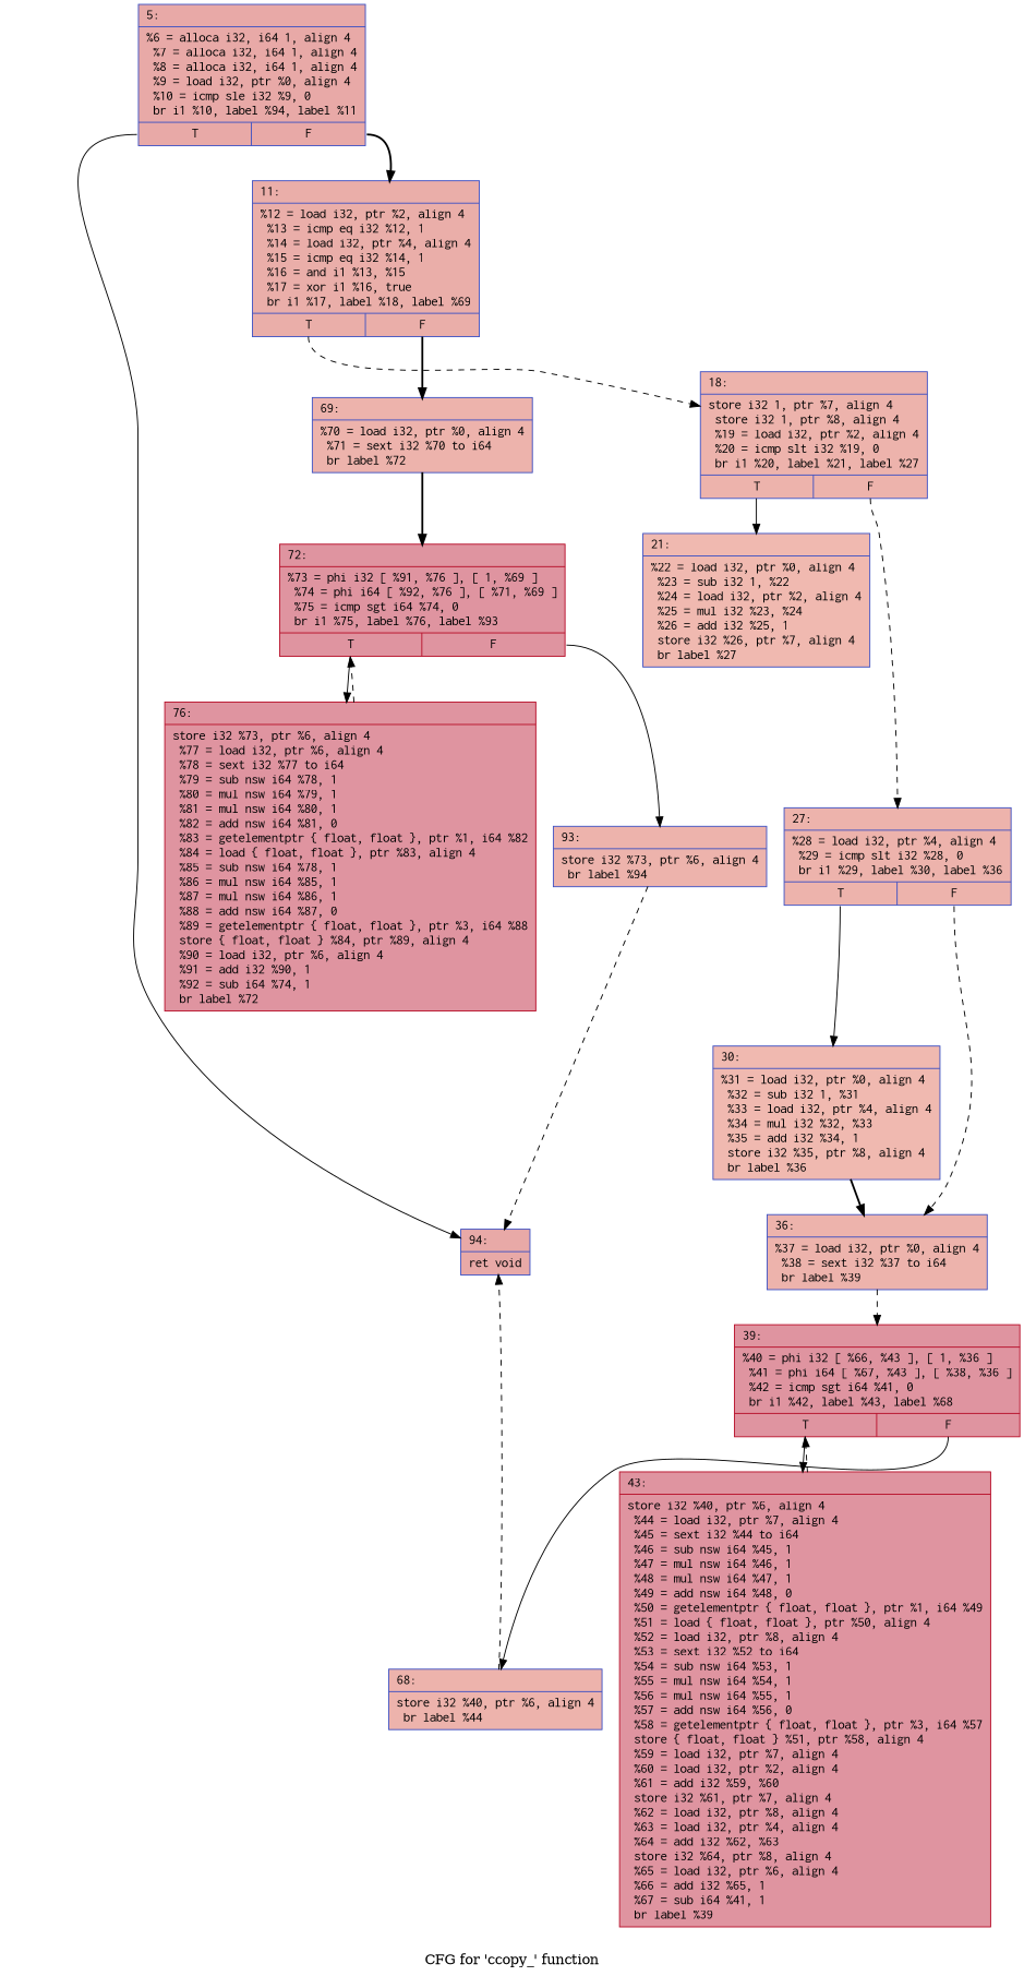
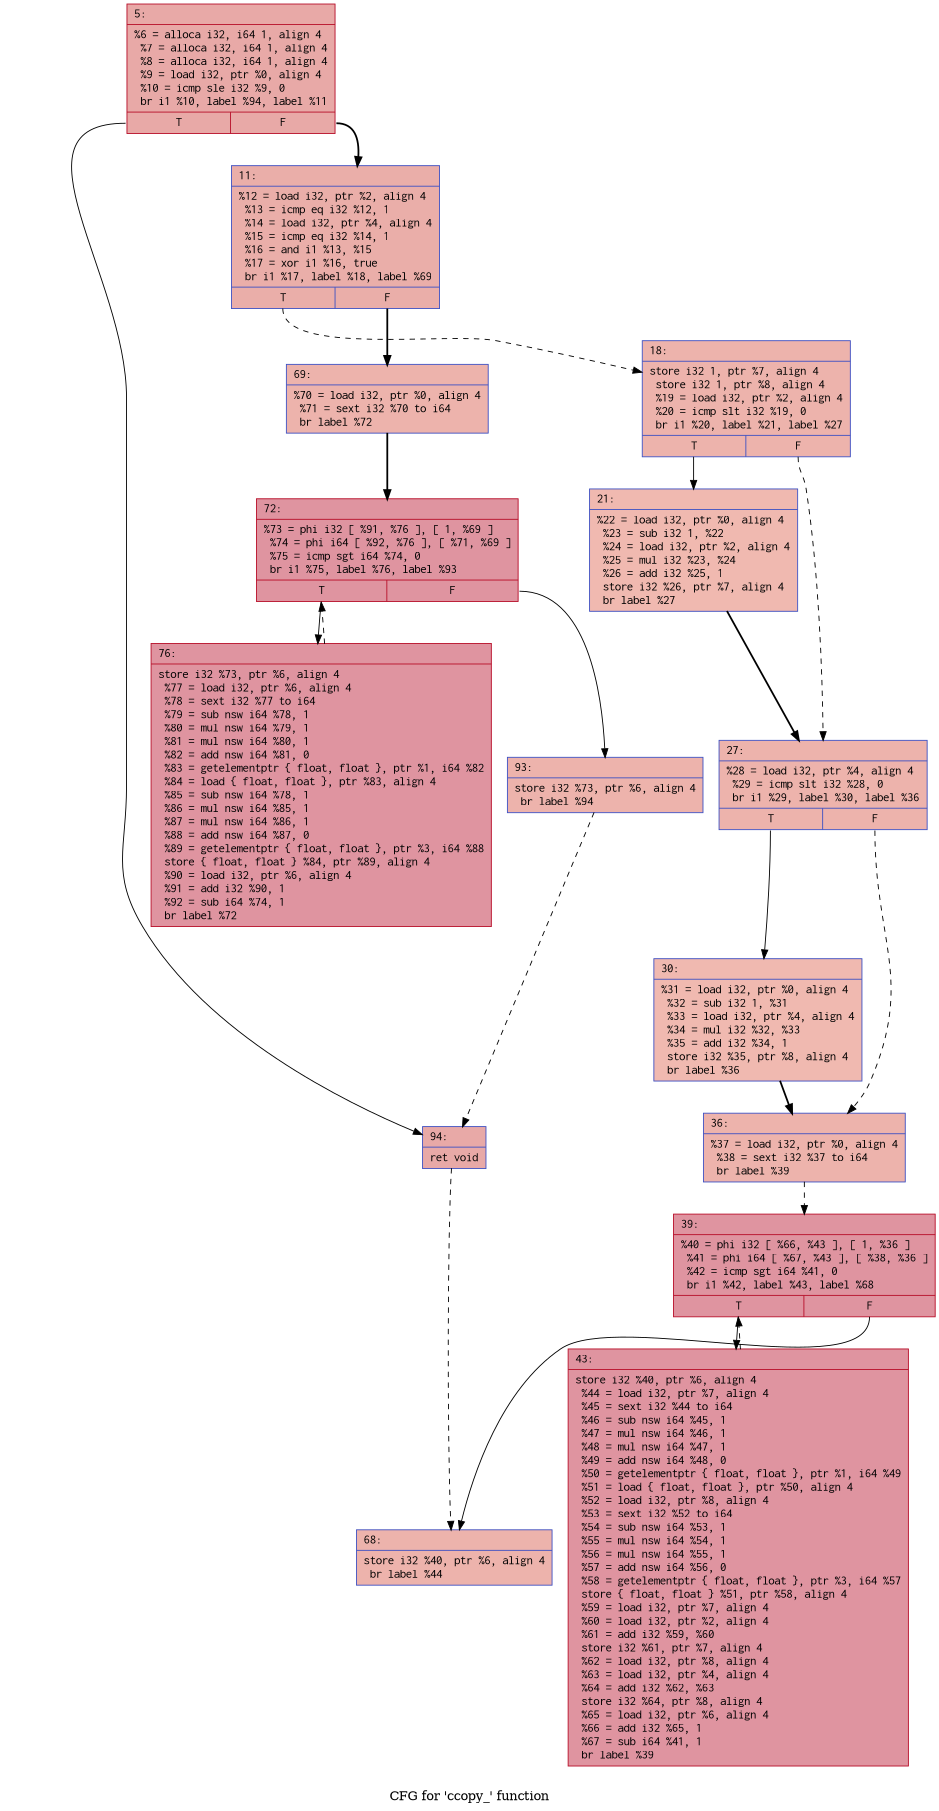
  digraph {
    label="CFG for 'ccopy_' function"
    node [color="#3d50c3ff" fillcolor="#d6524470" fontname=Courier shape=record style=filled]
    edge [style=dashed]
-   n1 [fillcolor="#ca3b3770" label="{5:\l|  %6 = alloca i32, i64 1, align 4\l  %7 = alloca i32, i64 1, align 4\l  %8 = alloca i32, i64 1, align 4\l  %9 = load i32, ptr %0, align 4\l  %10 = icmp sle i32 %9, 0\l  br i1 %10, label %94, label %11\l|{<s0>T|<s1>F}}"]
+   n1 [color="#b70d28ff" fillcolor="#ca3b3770" label="{5:\l|  %6 = alloca i32, i64 1, align 4\l  %7 = alloca i32, i64 1, align 4\l  %8 = alloca i32, i64 1, align 4\l  %9 = load i32, ptr %0, align 4\l  %10 = icmp sle i32 %9, 0\l  br i1 %10, label %94, label %11\l|{<s0>T|<s1>F}}"]
    n2 [fillcolor="#ca3b3770" label="{94:\l|  ret void\l}"]
    n3 [fillcolor="#d0473d70" label="{11:\l|  %12 = load i32, ptr %2, align 4\l  %13 = icmp eq i32 %12, 1\l  %14 = load i32, ptr %4, align 4\l  %15 = icmp eq i32 %14, 1\l  %16 = and i1 %13, %15\l  %17 = xor i1 %16, true\l  br i1 %17, label %18, label %69\l|{<s0>T|<s1>F}}"]
    n4 [label="{18:\l|  store i32 1, ptr %7, align 4\l  store i32 1, ptr %8, align 4\l  %19 = load i32, ptr %2, align 4\l  %20 = icmp slt i32 %19, 0\l  br i1 %20, label %21, label %27\l|{<s0>T|<s1>F}}"]
    n5 [label="{69:\l|  %70 = load i32, ptr %0, align 4\l  %71 = sext i32 %70 to i64\l  br label %72\l}"]
    n6 [fillcolor="#de614d70" label="{21:\l|  %22 = load i32, ptr %0, align 4\l  %23 = sub i32 1, %22\l  %24 = load i32, ptr %2, align 4\l  %25 = mul i32 %23, %24\l  %26 = add i32 %25, 1\l  store i32 %26, ptr %7, align 4\l  br label %27\l}"]
    n7 [label="{27:\l|  %28 = load i32, ptr %4, align 4\l  %29 = icmp slt i32 %28, 0\l  br i1 %29, label %30, label %36\l|{<s0>T|<s1>F}}"]
    n8 [color="#b70d28ff" fillcolor="#b70d2870" label="{72:\l|  %73 = phi i32 [ %91, %76 ], [ 1, %69 ]\l  %74 = phi i64 [ %92, %76 ], [ %71, %69 ]\l  %75 = icmp sgt i64 %74, 0\l  br i1 %75, label %76, label %93\l|{<s0>T|<s1>F}}"]
    n9 [fillcolor="#de614d70" label="{30:\l|  %31 = load i32, ptr %0, align 4\l  %32 = sub i32 1, %31\l  %33 = load i32, ptr %4, align 4\l  %34 = mul i32 %32, %33\l  %35 = add i32 %34, 1\l  store i32 %35, ptr %8, align 4\l  br label %36\l}"]
    n10 [label="{36:\l|  %37 = load i32, ptr %0, align 4\l  %38 = sext i32 %37 to i64\l  br label %39\l}"]
    n11 [color="#b70d28ff" fillcolor="#b70d2870" label="{76:\l|  store i32 %73, ptr %6, align 4\l  %77 = load i32, ptr %6, align 4\l  %78 = sext i32 %77 to i64\l  %79 = sub nsw i64 %78, 1\l  %80 = mul nsw i64 %79, 1\l  %81 = mul nsw i64 %80, 1\l  %82 = add nsw i64 %81, 0\l  %83 = getelementptr \{ float, float \}, ptr %1, i64 %82\l  %84 = load \{ float, float \}, ptr %83, align 4\l  %85 = sub nsw i64 %78, 1\l  %86 = mul nsw i64 %85, 1\l  %87 = mul nsw i64 %86, 1\l  %88 = add nsw i64 %87, 0\l  %89 = getelementptr \{ float, float \}, ptr %3, i64 %88\l  store \{ float, float \} %84, ptr %89, align 4\l  %90 = load i32, ptr %6, align 4\l  %91 = add i32 %90, 1\l  %92 = sub i64 %74, 1\l  br label %72\l}"]
    n12 [label="{93:\l|  store i32 %73, ptr %6, align 4\l  br label %94\l}"]
    n13 [color="#b70d28ff" fillcolor="#b70d2870" label="{39:\l|  %40 = phi i32 [ %66, %43 ], [ 1, %36 ]\l  %41 = phi i64 [ %67, %43 ], [ %38, %36 ]\l  %42 = icmp sgt i64 %41, 0\l  br i1 %42, label %43, label %68\l|{<s0>T|<s1>F}}"]
    n14 [color="#b70d28ff" fillcolor="#b70d2870" label="{43:\l|  store i32 %40, ptr %6, align 4\l  %44 = load i32, ptr %7, align 4\l  %45 = sext i32 %44 to i64\l  %46 = sub nsw i64 %45, 1\l  %47 = mul nsw i64 %46, 1\l  %48 = mul nsw i64 %47, 1\l  %49 = add nsw i64 %48, 0\l  %50 = getelementptr \{ float, float \}, ptr %1, i64 %49\l  %51 = load \{ float, float \}, ptr %50, align 4\l  %52 = load i32, ptr %8, align 4\l  %53 = sext i32 %52 to i64\l  %54 = sub nsw i64 %53, 1\l  %55 = mul nsw i64 %54, 1\l  %56 = mul nsw i64 %55, 1\l  %57 = add nsw i64 %56, 0\l  %58 = getelementptr \{ float, float \}, ptr %3, i64 %57\l  store \{ float, float \} %51, ptr %58, align 4\l  %59 = load i32, ptr %7, align 4\l  %60 = load i32, ptr %2, align 4\l  %61 = add i32 %59, %60\l  store i32 %61, ptr %7, align 4\l  %62 = load i32, ptr %8, align 4\l  %63 = load i32, ptr %4, align 4\l  %64 = add i32 %62, %63\l  store i32 %64, ptr %8, align 4\l  %65 = load i32, ptr %6, align 4\l  %66 = add i32 %65, 1\l  %67 = sub i64 %41, 1\l  br label %39\l}"]
    n15 [label="{68:\l|  store i32 %40, ptr %6, align 4\l  br label %44\l}"]
    n1 -> n2 [style=solid tailport=s0]
    n1 -> n3 [style=bold tailport=s1]
    n3 -> n4 [tailport=s0]
    n3 -> n5 [style=bold tailport=s1]
    n4 -> n6 [style=solid tailport=s0]
    n4 -> n7 [tailport=s1]
    n5 -> n8 [style=bold]
+   n6 -> n7 [style=bold]
    n7 -> n9 [style=solid tailport=s0]
    n7 -> n10 [tailport=s1]
    n8 -> n11 [style=solid tailport=s0]
    n8 -> n12 [style=solid tailport=s1]
    n9 -> n10 [style=bold]
    n10 -> n13
    n11 -> n8
    n12 -> n2
    n13 -> n14 [style=solid tailport=s0]
    n13 -> n15 [style=solid tailport=s1]
    n14 -> n13
-   n15 -> n2
+   n2 -> n15
  }
